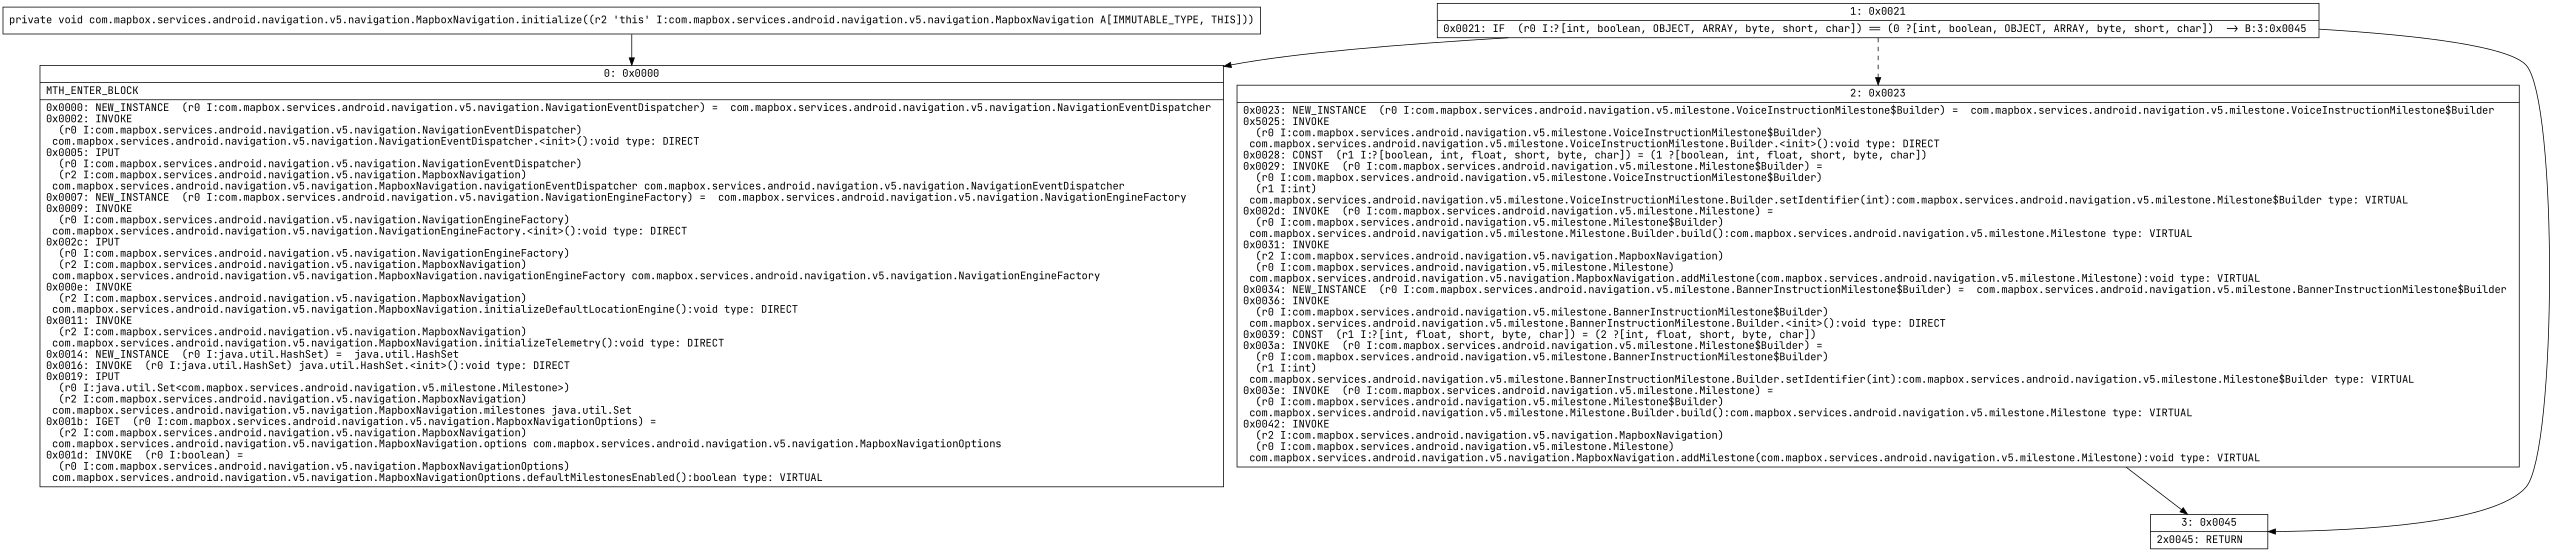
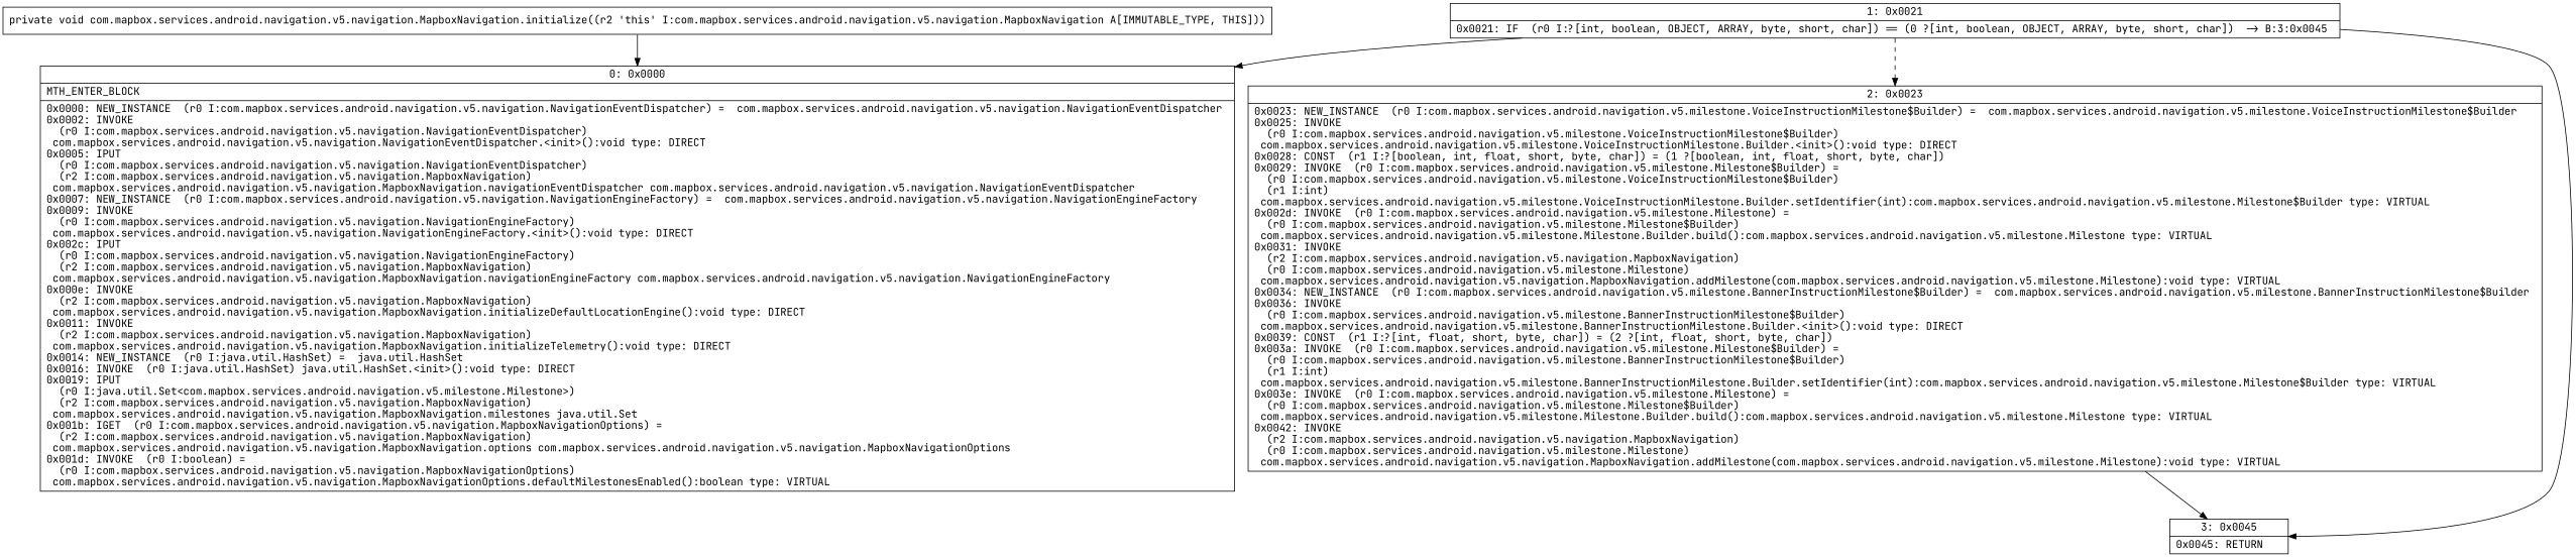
  digraph {
    fontname="JetBrains Mono"
    node [fontname="JetBrains Mono" shape=record]
    edge [fontname="JetBrains Mono"]
    n1 [label="{0\:\ 0x0000|MTH_ENTER_BLOCK\l|0x0000: NEW_INSTANCE  (r0 I:com.mapbox.services.android.navigation.v5.navigation.NavigationEventDispatcher) =  com.mapbox.services.android.navigation.v5.navigation.NavigationEventDispatcher \l0x0002: INVOKE  \l  (r0 I:com.mapbox.services.android.navigation.v5.navigation.NavigationEventDispatcher)\l com.mapbox.services.android.navigation.v5.navigation.NavigationEventDispatcher.\<init\>():void type: DIRECT \l0x0005: IPUT  \l  (r0 I:com.mapbox.services.android.navigation.v5.navigation.NavigationEventDispatcher)\l  (r2 I:com.mapbox.services.android.navigation.v5.navigation.MapboxNavigation)\l com.mapbox.services.android.navigation.v5.navigation.MapboxNavigation.navigationEventDispatcher com.mapbox.services.android.navigation.v5.navigation.NavigationEventDispatcher \l0x0007: NEW_INSTANCE  (r0 I:com.mapbox.services.android.navigation.v5.navigation.NavigationEngineFactory) =  com.mapbox.services.android.navigation.v5.navigation.NavigationEngineFactory \l0x0009: INVOKE  \l  (r0 I:com.mapbox.services.android.navigation.v5.navigation.NavigationEngineFactory)\l com.mapbox.services.android.navigation.v5.navigation.NavigationEngineFactory.\<init\>():void type: DIRECT \l0x002c: IPUT  \l  (r0 I:com.mapbox.services.android.navigation.v5.navigation.NavigationEngineFactory)\l  (r2 I:com.mapbox.services.android.navigation.v5.navigation.MapboxNavigation)\l com.mapbox.services.android.navigation.v5.navigation.MapboxNavigation.navigationEngineFactory com.mapbox.services.android.navigation.v5.navigation.NavigationEngineFactory \l0x000e: INVOKE  \l  (r2 I:com.mapbox.services.android.navigation.v5.navigation.MapboxNavigation)\l com.mapbox.services.android.navigation.v5.navigation.MapboxNavigation.initializeDefaultLocationEngine():void type: DIRECT \l0x0011: INVOKE  \l  (r2 I:com.mapbox.services.android.navigation.v5.navigation.MapboxNavigation)\l com.mapbox.services.android.navigation.v5.navigation.MapboxNavigation.initializeTelemetry():void type: DIRECT \l0x0014: NEW_INSTANCE  (r0 I:java.util.HashSet) =  java.util.HashSet \l0x0016: INVOKE  (r0 I:java.util.HashSet) java.util.HashSet.\<init\>():void type: DIRECT \l0x0019: IPUT  \l  (r0 I:java.util.Set\<com.mapbox.services.android.navigation.v5.milestone.Milestone\>)\l  (r2 I:com.mapbox.services.android.navigation.v5.navigation.MapboxNavigation)\l com.mapbox.services.android.navigation.v5.navigation.MapboxNavigation.milestones java.util.Set \l0x001b: IGET  (r0 I:com.mapbox.services.android.navigation.v5.navigation.MapboxNavigationOptions) = \l  (r2 I:com.mapbox.services.android.navigation.v5.navigation.MapboxNavigation)\l com.mapbox.services.android.navigation.v5.navigation.MapboxNavigation.options com.mapbox.services.android.navigation.v5.navigation.MapboxNavigationOptions \l0x001d: INVOKE  (r0 I:boolean) = \l  (r0 I:com.mapbox.services.android.navigation.v5.navigation.MapboxNavigationOptions)\l com.mapbox.services.android.navigation.v5.navigation.MapboxNavigationOptions.defaultMilestonesEnabled():boolean type: VIRTUAL \l}"]
    n2 [label="{1\:\ 0x0021|0x0021: IF  (r0 I:?[int, boolean, OBJECT, ARRAY, byte, short, char]) == (0 ?[int, boolean, OBJECT, ARRAY, byte, short, char])  \-\> B:3:0x0045 \l}"]
-   n3 [label="{2\:\ 0x0023|0x0023: NEW_INSTANCE  (r0 I:com.mapbox.services.android.navigation.v5.milestone.VoiceInstructionMilestone$Builder) =  com.mapbox.services.android.navigation.v5.milestone.VoiceInstructionMilestone$Builder \l0x5025: INVOKE  \l  (r0 I:com.mapbox.services.android.navigation.v5.milestone.VoiceInstructionMilestone$Builder)\l com.mapbox.services.android.navigation.v5.milestone.VoiceInstructionMilestone.Builder.\<init\>():void type: DIRECT \l0x0028: CONST  (r1 I:?[boolean, int, float, short, byte, char]) = (1 ?[boolean, int, float, short, byte, char]) \l0x0029: INVOKE  (r0 I:com.mapbox.services.android.navigation.v5.milestone.Milestone$Builder) = \l  (r0 I:com.mapbox.services.android.navigation.v5.milestone.VoiceInstructionMilestone$Builder)\l  (r1 I:int)\l com.mapbox.services.android.navigation.v5.milestone.VoiceInstructionMilestone.Builder.setIdentifier(int):com.mapbox.services.android.navigation.v5.milestone.Milestone$Builder type: VIRTUAL \l0x002d: INVOKE  (r0 I:com.mapbox.services.android.navigation.v5.milestone.Milestone) = \l  (r0 I:com.mapbox.services.android.navigation.v5.milestone.Milestone$Builder)\l com.mapbox.services.android.navigation.v5.milestone.Milestone.Builder.build():com.mapbox.services.android.navigation.v5.milestone.Milestone type: VIRTUAL \l0x0031: INVOKE  \l  (r2 I:com.mapbox.services.android.navigation.v5.navigation.MapboxNavigation)\l  (r0 I:com.mapbox.services.android.navigation.v5.milestone.Milestone)\l com.mapbox.services.android.navigation.v5.navigation.MapboxNavigation.addMilestone(com.mapbox.services.android.navigation.v5.milestone.Milestone):void type: VIRTUAL \l0x0034: NEW_INSTANCE  (r0 I:com.mapbox.services.android.navigation.v5.milestone.BannerInstructionMilestone$Builder) =  com.mapbox.services.android.navigation.v5.milestone.BannerInstructionMilestone$Builder \l0x0036: INVOKE  \l  (r0 I:com.mapbox.services.android.navigation.v5.milestone.BannerInstructionMilestone$Builder)\l com.mapbox.services.android.navigation.v5.milestone.BannerInstructionMilestone.Builder.\<init\>():void type: DIRECT \l0x0039: CONST  (r1 I:?[int, float, short, byte, char]) = (2 ?[int, float, short, byte, char]) \l0x003a: INVOKE  (r0 I:com.mapbox.services.android.navigation.v5.milestone.Milestone$Builder) = \l  (r0 I:com.mapbox.services.android.navigation.v5.milestone.BannerInstructionMilestone$Builder)\l  (r1 I:int)\l com.mapbox.services.android.navigation.v5.milestone.BannerInstructionMilestone.Builder.setIdentifier(int):com.mapbox.services.android.navigation.v5.milestone.Milestone$Builder type: VIRTUAL \l0x003e: INVOKE  (r0 I:com.mapbox.services.android.navigation.v5.milestone.Milestone) = \l  (r0 I:com.mapbox.services.android.navigation.v5.milestone.Milestone$Builder)\l com.mapbox.services.android.navigation.v5.milestone.Milestone.Builder.build():com.mapbox.services.android.navigation.v5.milestone.Milestone type: VIRTUAL \l0x0042: INVOKE  \l  (r2 I:com.mapbox.services.android.navigation.v5.navigation.MapboxNavigation)\l  (r0 I:com.mapbox.services.android.navigation.v5.milestone.Milestone)\l com.mapbox.services.android.navigation.v5.navigation.MapboxNavigation.addMilestone(com.mapbox.services.android.navigation.v5.milestone.Milestone):void type: VIRTUAL \l}"]
-   n4 [label="{3\:\ 0x0045|2x0045: RETURN   \l}"]
+   n3 [label="{2\:\ 0x0023|0x0023: NEW_INSTANCE  (r0 I:com.mapbox.services.android.navigation.v5.milestone.VoiceInstructionMilestone$Builder) =  com.mapbox.services.android.navigation.v5.milestone.VoiceInstructionMilestone$Builder \l0x0025: INVOKE  \l  (r0 I:com.mapbox.services.android.navigation.v5.milestone.VoiceInstructionMilestone$Builder)\l com.mapbox.services.android.navigation.v5.milestone.VoiceInstructionMilestone.Builder.\<init\>():void type: DIRECT \l0x0028: CONST  (r1 I:?[boolean, int, float, short, byte, char]) = (1 ?[boolean, int, float, short, byte, char]) \l0x0029: INVOKE  (r0 I:com.mapbox.services.android.navigation.v5.milestone.Milestone$Builder) = \l  (r0 I:com.mapbox.services.android.navigation.v5.milestone.VoiceInstructionMilestone$Builder)\l  (r1 I:int)\l com.mapbox.services.android.navigation.v5.milestone.VoiceInstructionMilestone.Builder.setIdentifier(int):com.mapbox.services.android.navigation.v5.milestone.Milestone$Builder type: VIRTUAL \l0x002d: INVOKE  (r0 I:com.mapbox.services.android.navigation.v5.milestone.Milestone) = \l  (r0 I:com.mapbox.services.android.navigation.v5.milestone.Milestone$Builder)\l com.mapbox.services.android.navigation.v5.milestone.Milestone.Builder.build():com.mapbox.services.android.navigation.v5.milestone.Milestone type: VIRTUAL \l0x0031: INVOKE  \l  (r2 I:com.mapbox.services.android.navigation.v5.navigation.MapboxNavigation)\l  (r0 I:com.mapbox.services.android.navigation.v5.milestone.Milestone)\l com.mapbox.services.android.navigation.v5.navigation.MapboxNavigation.addMilestone(com.mapbox.services.android.navigation.v5.milestone.Milestone):void type: VIRTUAL \l0x0034: NEW_INSTANCE  (r0 I:com.mapbox.services.android.navigation.v5.milestone.BannerInstructionMilestone$Builder) =  com.mapbox.services.android.navigation.v5.milestone.BannerInstructionMilestone$Builder \l0x0036: INVOKE  \l  (r0 I:com.mapbox.services.android.navigation.v5.milestone.BannerInstructionMilestone$Builder)\l com.mapbox.services.android.navigation.v5.milestone.BannerInstructionMilestone.Builder.\<init\>():void type: DIRECT \l0x0039: CONST  (r1 I:?[int, float, short, byte, char]) = (2 ?[int, float, short, byte, char]) \l0x003a: INVOKE  (r0 I:com.mapbox.services.android.navigation.v5.milestone.Milestone$Builder) = \l  (r0 I:com.mapbox.services.android.navigation.v5.milestone.BannerInstructionMilestone$Builder)\l  (r1 I:int)\l com.mapbox.services.android.navigation.v5.milestone.BannerInstructionMilestone.Builder.setIdentifier(int):com.mapbox.services.android.navigation.v5.milestone.Milestone$Builder type: VIRTUAL \l0x003e: INVOKE  (r0 I:com.mapbox.services.android.navigation.v5.milestone.Milestone) = \l  (r0 I:com.mapbox.services.android.navigation.v5.milestone.Milestone$Builder)\l com.mapbox.services.android.navigation.v5.milestone.Milestone.Builder.build():com.mapbox.services.android.navigation.v5.milestone.Milestone type: VIRTUAL \l0x0042: INVOKE  \l  (r2 I:com.mapbox.services.android.navigation.v5.navigation.MapboxNavigation)\l  (r0 I:com.mapbox.services.android.navigation.v5.milestone.Milestone)\l com.mapbox.services.android.navigation.v5.navigation.MapboxNavigation.addMilestone(com.mapbox.services.android.navigation.v5.milestone.Milestone):void type: VIRTUAL \l}"]
+   n4 [label="{3\:\ 0x0045|0x0045: RETURN   \l}"]
    n5 [label="{private void com.mapbox.services.android.navigation.v5.navigation.MapboxNavigation.initialize((r2 'this' I:com.mapbox.services.android.navigation.v5.navigation.MapboxNavigation A[IMMUTABLE_TYPE, THIS])) }"]
    n2 -> n1
    n2 -> n3 [style=dashed]
    n2 -> n4
    n3 -> n4
    n5 -> n1
  }
